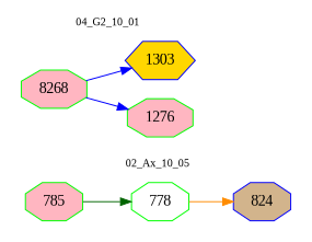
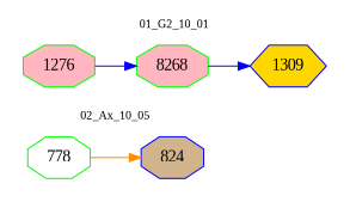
  digraph {
    fontname="Liberation Serif"
    rankdir=LR
    node [color=green fillcolor=lightpink fontname="Liberation Serif" shape=octagon style=filled]
    edge [color=blue fontname="Liberation Serif"]
-   n1 [label=785]
    n2 [fillcolor=white label=778]
    n3 [color=blue fillcolor=tan label=824]
    n4 [label=1276]
    n5 [label=8268]
-   n6 [color=blue fillcolor=gold label=1303 shape=hexagon]
+   n6 [color=blue fillcolor=gold label=1309 shape=hexagon]
    subgraph cluster_1 {
      color=white
      fontsize=10
      label="02_Ax_10_05"
-     n1
      n2
      n3
    }
    subgraph cluster_2 {
      color=white
      fontsize=10
-     label="04_G2_10_01"
+     label="01_G2_10_01"
      n4
      n5
      n6
    }
-   n1 -> n2 [color=darkgreen]
    n2 -> n3 [color=darkorange]
-   n5 -> n4
+   n4 -> n5
    n5 -> n6
  }
